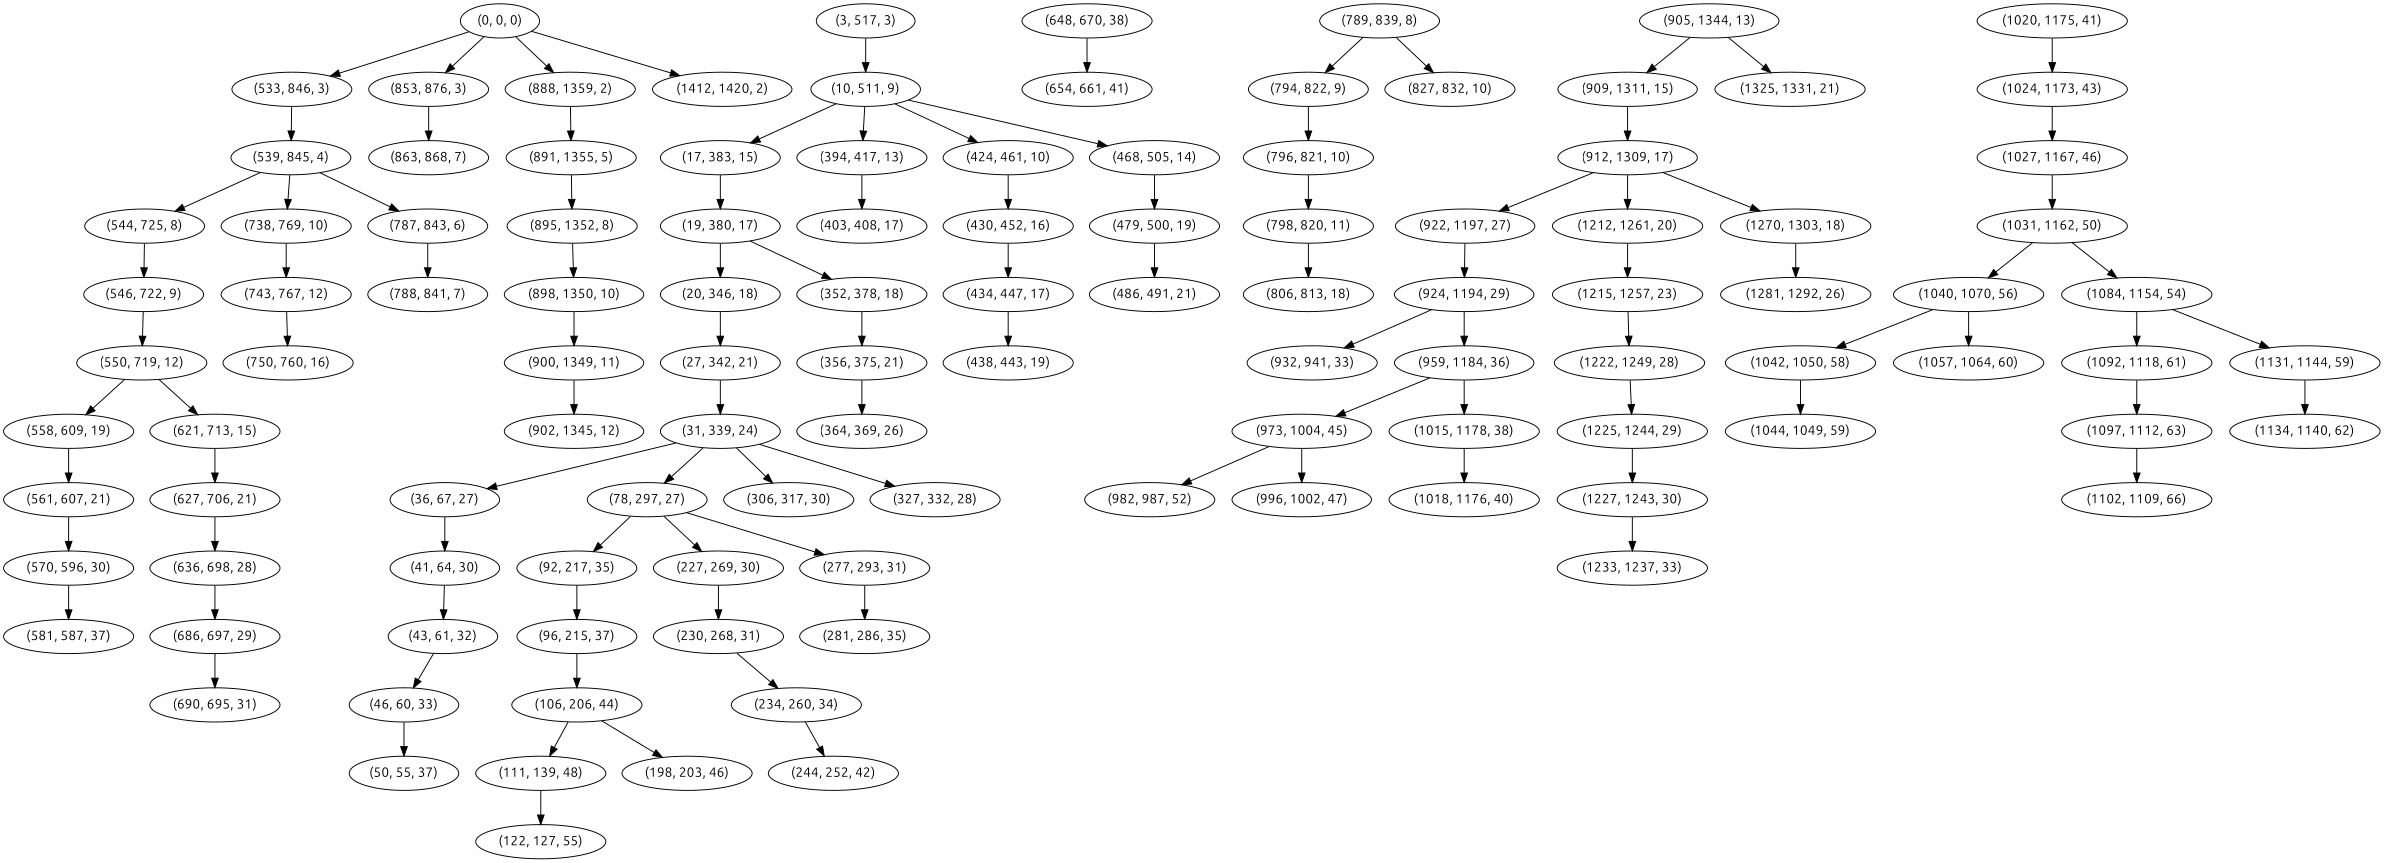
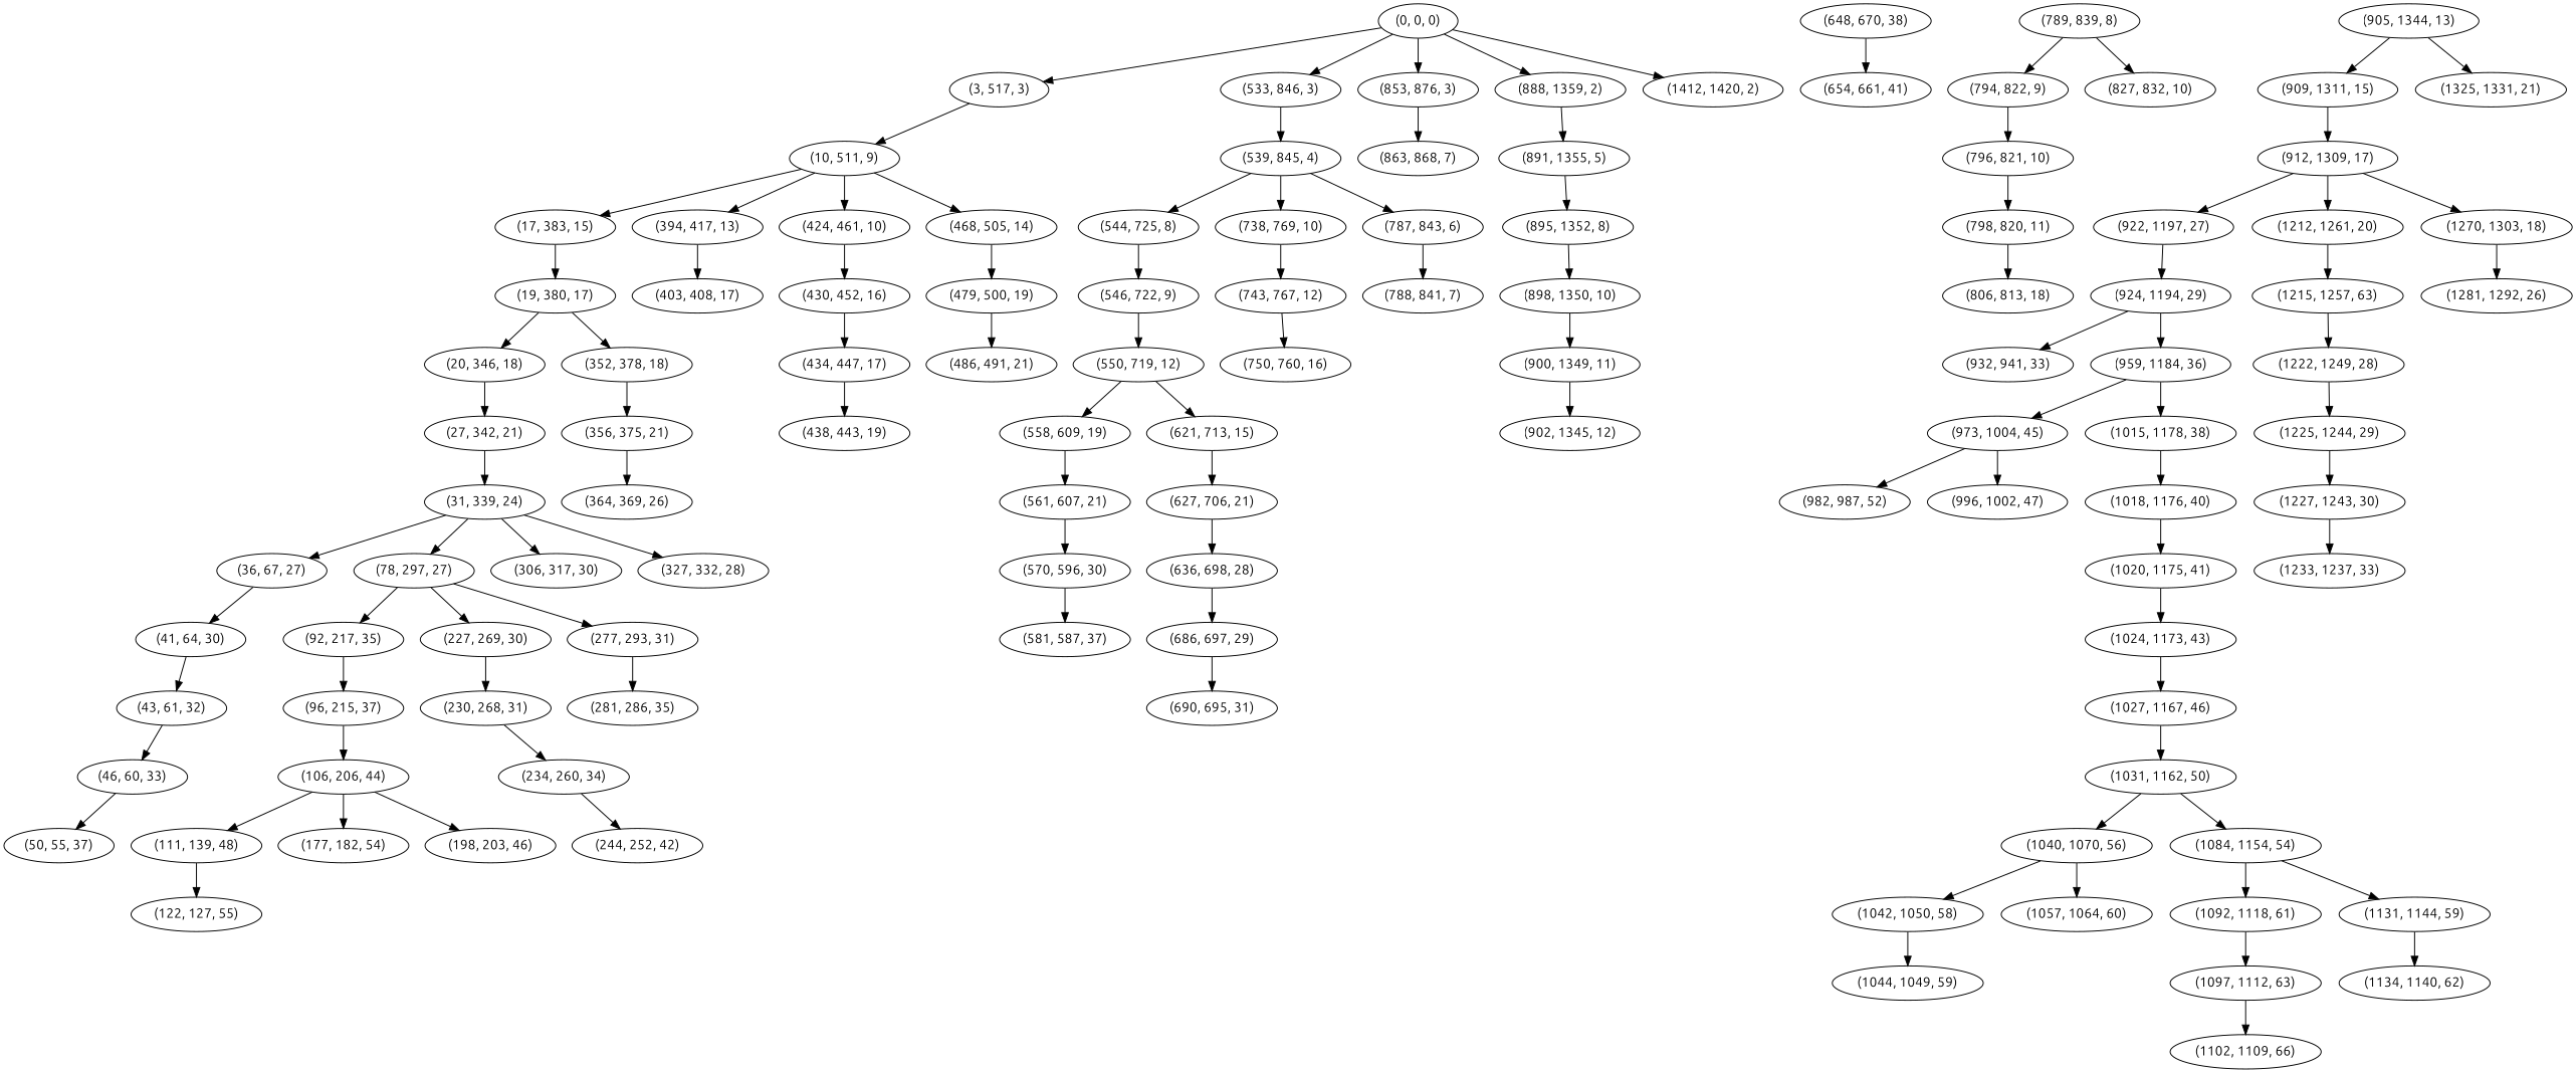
  digraph {
    fontname=Ubuntu
    node [fontname=Ubuntu]
    edge [fontname=Ubuntu]
    "(0, 0, 0)"
    "(3, 517, 3)"
    "(533, 846, 3)"
    "(853, 876, 3)"
    "(888, 1359, 2)"
    "(1412, 1420, 2)"
    "(10, 511, 9)"
    "(539, 845, 4)"
    "(863, 868, 7)"
    "(891, 1355, 5)"
    "(17, 383, 15)"
    "(394, 417, 13)"
    "(424, 461, 10)"
    "(468, 505, 14)"
    "(19, 380, 17)"
    "(403, 408, 17)"
    "(430, 452, 16)"
    "(479, 500, 19)"
    "(20, 346, 18)"
    "(352, 378, 18)"
    "(27, 342, 21)"
    "(356, 375, 21)"
    "(31, 339, 24)"
    "(36, 67, 27)"
    "(78, 297, 27)"
    "(306, 317, 30)"
    "(327, 332, 28)"
    "(41, 64, 30)"
    "(92, 217, 35)"
    "(227, 269, 30)"
    "(277, 293, 31)"
    "(43, 61, 32)"
    "(46, 60, 33)"
    "(50, 55, 37)"
    "(96, 215, 37)"
    "(230, 268, 31)"
    "(281, 286, 35)"
    "(106, 206, 44)"
    "(111, 139, 48)"
+   "(177, 182, 54)"
    "(198, 203, 46)"
    "(122, 127, 55)"
    "(234, 260, 34)"
    "(244, 252, 42)"
    "(364, 369, 26)"
    "(434, 447, 17)"
    "(438, 443, 19)"
    "(486, 491, 21)"
    "(544, 725, 8)"
    "(738, 769, 10)"
    "(787, 843, 6)"
    "(546, 722, 9)"
    "(743, 767, 12)"
    "(788, 841, 7)"
    "(550, 719, 12)"
    "(558, 609, 19)"
    "(621, 713, 15)"
    "(561, 607, 21)"
    "(627, 706, 21)"
    "(570, 596, 30)"
    "(581, 587, 37)"
    "(636, 698, 28)"
    "(686, 697, 29)"
    "(690, 695, 31)"
    "(648, 670, 38)"
    "(654, 661, 41)"
    "(750, 760, 16)"
    "(789, 839, 8)"
    "(794, 822, 9)"
    "(827, 832, 10)"
    "(796, 821, 10)"
    "(798, 820, 11)"
    "(806, 813, 18)"
    "(895, 1352, 8)"
    "(898, 1350, 10)"
    "(900, 1349, 11)"
    "(902, 1345, 12)"
    "(905, 1344, 13)"
    "(909, 1311, 15)"
    "(1325, 1331, 21)"
    "(912, 1309, 17)"
    "(922, 1197, 27)"
    "(1212, 1261, 20)"
    "(1270, 1303, 18)"
    "(924, 1194, 29)"
-   "(1215, 1257, 23)"
+   "(1215, 1257, 23)" [label="(1215, 1257, 63)"]
    "(1281, 1292, 26)"
    "(932, 941, 33)"
    "(959, 1184, 36)"
    "(973, 1004, 45)"
    "(1015, 1178, 38)"
    "(982, 987, 52)"
    "(996, 1002, 47)"
    "(1018, 1176, 40)"
    "(1020, 1175, 41)"
    "(1024, 1173, 43)"
    "(1027, 1167, 46)"
    "(1031, 1162, 50)"
    "(1040, 1070, 56)"
    "(1084, 1154, 54)"
    "(1042, 1050, 58)"
    "(1057, 1064, 60)"
    "(1092, 1118, 61)"
    "(1131, 1144, 59)"
    "(1044, 1049, 59)"
    "(1097, 1112, 63)"
    "(1134, 1140, 62)"
    "(1102, 1109, 66)"
    "(1222, 1249, 28)"
    "(1225, 1244, 29)"
    "(1227, 1243, 30)"
    "(1233, 1237, 33)"
+   "(0, 0, 0)" -> "(3, 517, 3)"
    "(0, 0, 0)" -> "(533, 846, 3)"
    "(0, 0, 0)" -> "(853, 876, 3)"
    "(0, 0, 0)" -> "(888, 1359, 2)"
    "(0, 0, 0)" -> "(1412, 1420, 2)"
    "(3, 517, 3)" -> "(10, 511, 9)"
    "(533, 846, 3)" -> "(539, 845, 4)"
    "(853, 876, 3)" -> "(863, 868, 7)"
    "(888, 1359, 2)" -> "(891, 1355, 5)"
    "(10, 511, 9)" -> "(17, 383, 15)"
    "(10, 511, 9)" -> "(394, 417, 13)"
    "(10, 511, 9)" -> "(424, 461, 10)"
    "(10, 511, 9)" -> "(468, 505, 14)"
    "(539, 845, 4)" -> "(544, 725, 8)"
    "(539, 845, 4)" -> "(738, 769, 10)"
    "(539, 845, 4)" -> "(787, 843, 6)"
    "(891, 1355, 5)" -> "(895, 1352, 8)"
    "(17, 383, 15)" -> "(19, 380, 17)"
    "(394, 417, 13)" -> "(403, 408, 17)"
    "(424, 461, 10)" -> "(430, 452, 16)"
    "(468, 505, 14)" -> "(479, 500, 19)"
    "(19, 380, 17)" -> "(20, 346, 18)"
    "(19, 380, 17)" -> "(352, 378, 18)"
    "(430, 452, 16)" -> "(434, 447, 17)"
    "(479, 500, 19)" -> "(486, 491, 21)"
    "(20, 346, 18)" -> "(27, 342, 21)"
    "(352, 378, 18)" -> "(356, 375, 21)"
    "(27, 342, 21)" -> "(31, 339, 24)"
    "(356, 375, 21)" -> "(364, 369, 26)"
    "(31, 339, 24)" -> "(36, 67, 27)"
    "(31, 339, 24)" -> "(78, 297, 27)"
    "(31, 339, 24)" -> "(306, 317, 30)"
    "(31, 339, 24)" -> "(327, 332, 28)"
    "(36, 67, 27)" -> "(41, 64, 30)"
    "(78, 297, 27)" -> "(92, 217, 35)"
    "(78, 297, 27)" -> "(227, 269, 30)"
    "(78, 297, 27)" -> "(277, 293, 31)"
    "(41, 64, 30)" -> "(43, 61, 32)"
    "(92, 217, 35)" -> "(96, 215, 37)"
    "(227, 269, 30)" -> "(230, 268, 31)"
    "(277, 293, 31)" -> "(281, 286, 35)"
    "(43, 61, 32)" -> "(46, 60, 33)"
    "(46, 60, 33)" -> "(50, 55, 37)"
    "(96, 215, 37)" -> "(106, 206, 44)"
    "(230, 268, 31)" -> "(234, 260, 34)"
    "(106, 206, 44)" -> "(111, 139, 48)"
+   "(106, 206, 44)" -> "(177, 182, 54)"
    "(106, 206, 44)" -> "(198, 203, 46)"
    "(111, 139, 48)" -> "(122, 127, 55)"
    "(234, 260, 34)" -> "(244, 252, 42)"
    "(434, 447, 17)" -> "(438, 443, 19)"
    "(544, 725, 8)" -> "(546, 722, 9)"
    "(738, 769, 10)" -> "(743, 767, 12)"
    "(787, 843, 6)" -> "(788, 841, 7)"
    "(546, 722, 9)" -> "(550, 719, 12)"
    "(743, 767, 12)" -> "(750, 760, 16)"
    "(550, 719, 12)" -> "(558, 609, 19)"
    "(550, 719, 12)" -> "(621, 713, 15)"
    "(558, 609, 19)" -> "(561, 607, 21)"
    "(621, 713, 15)" -> "(627, 706, 21)"
    "(561, 607, 21)" -> "(570, 596, 30)"
    "(627, 706, 21)" -> "(636, 698, 28)"
    "(570, 596, 30)" -> "(581, 587, 37)"
    "(636, 698, 28)" -> "(686, 697, 29)"
    "(686, 697, 29)" -> "(690, 695, 31)"
    "(648, 670, 38)" -> "(654, 661, 41)"
    "(789, 839, 8)" -> "(794, 822, 9)"
    "(789, 839, 8)" -> "(827, 832, 10)"
    "(794, 822, 9)" -> "(796, 821, 10)"
    "(796, 821, 10)" -> "(798, 820, 11)"
    "(798, 820, 11)" -> "(806, 813, 18)"
    "(895, 1352, 8)" -> "(898, 1350, 10)"
    "(898, 1350, 10)" -> "(900, 1349, 11)"
    "(900, 1349, 11)" -> "(902, 1345, 12)"
    "(905, 1344, 13)" -> "(909, 1311, 15)"
    "(905, 1344, 13)" -> "(1325, 1331, 21)"
    "(909, 1311, 15)" -> "(912, 1309, 17)"
    "(912, 1309, 17)" -> "(922, 1197, 27)"
    "(912, 1309, 17)" -> "(1212, 1261, 20)"
    "(912, 1309, 17)" -> "(1270, 1303, 18)"
    "(922, 1197, 27)" -> "(924, 1194, 29)"
    "(1212, 1261, 20)" -> "(1215, 1257, 23)"
    "(1270, 1303, 18)" -> "(1281, 1292, 26)"
    "(924, 1194, 29)" -> "(932, 941, 33)"
    "(924, 1194, 29)" -> "(959, 1184, 36)"
    "(1215, 1257, 23)" -> "(1222, 1249, 28)"
    "(959, 1184, 36)" -> "(973, 1004, 45)"
    "(959, 1184, 36)" -> "(1015, 1178, 38)"
    "(973, 1004, 45)" -> "(982, 987, 52)"
    "(973, 1004, 45)" -> "(996, 1002, 47)"
    "(1015, 1178, 38)" -> "(1018, 1176, 40)"
+   "(1018, 1176, 40)" -> "(1020, 1175, 41)"
    "(1020, 1175, 41)" -> "(1024, 1173, 43)"
    "(1024, 1173, 43)" -> "(1027, 1167, 46)"
    "(1027, 1167, 46)" -> "(1031, 1162, 50)"
    "(1031, 1162, 50)" -> "(1040, 1070, 56)"
    "(1031, 1162, 50)" -> "(1084, 1154, 54)"
    "(1040, 1070, 56)" -> "(1042, 1050, 58)"
    "(1040, 1070, 56)" -> "(1057, 1064, 60)"
    "(1084, 1154, 54)" -> "(1092, 1118, 61)"
    "(1084, 1154, 54)" -> "(1131, 1144, 59)"
    "(1042, 1050, 58)" -> "(1044, 1049, 59)"
    "(1092, 1118, 61)" -> "(1097, 1112, 63)"
    "(1131, 1144, 59)" -> "(1134, 1140, 62)"
    "(1097, 1112, 63)" -> "(1102, 1109, 66)"
    "(1222, 1249, 28)" -> "(1225, 1244, 29)"
    "(1225, 1244, 29)" -> "(1227, 1243, 30)"
    "(1227, 1243, 30)" -> "(1233, 1237, 33)"
  }
